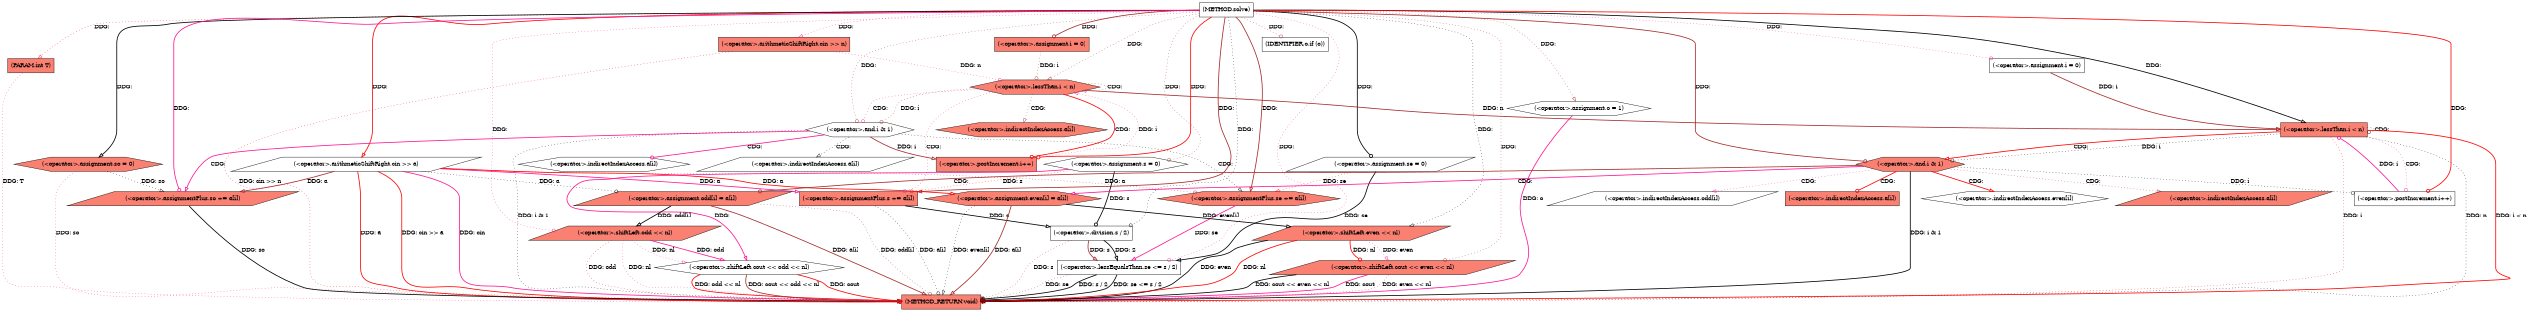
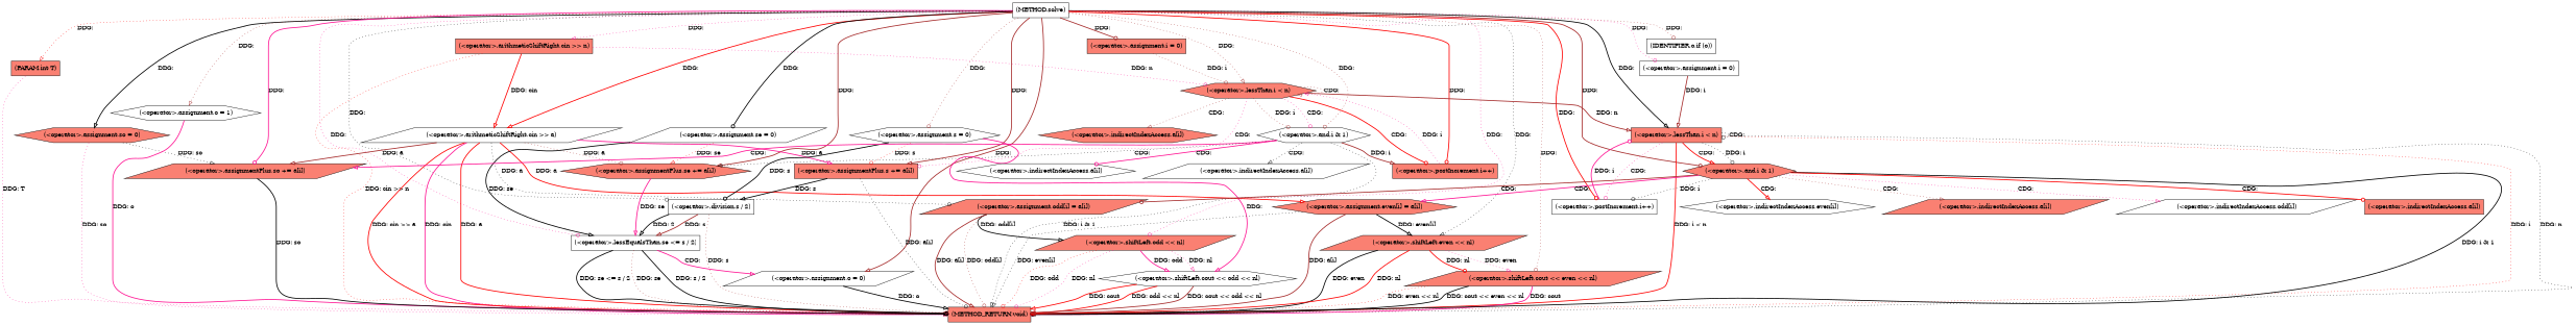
  digraph {
    node [fillcolor=salmon shape=box style=filled]
    edge [arrowhead=onormal color=black style=bold]
    n1 [fillcolor=white label="(METHOD,solve)"]
    n2 [label="(PARAM,int T)"]
    n3 [label="(<operator>.arithmeticShiftRight,cin >> n)"]
    n4 [fillcolor=white label="(<operator>.arithmeticShiftRight,cin >> a)" shape=parallelogram]
    n5 [fillcolor=white label="(<operator>.assignment,se = 0)" shape=parallelogram]
    n6 [label="(<operator>.assignment,so = 0)" shape=hexagon]
    n7 [fillcolor=white label="(<operator>.assignment,s = 0)" shape=hexagon]
    n8 [fillcolor=white label="(<operator>.assignment,o = 1)" shape=hexagon]
    n9 [label="(<operator>.assignment,i = 0)"]
    n10 [label="(<operator>.lessThan,i < n)" shape=hexagon]
    n11 [label="(<operator>.postIncrement,i++)"]
    n12 [fillcolor=white label="(<operator>.lessEqualsThan,se <= s / 2)"]
+   n13 [fillcolor=white label="(<operator>.assignment,o = 0)" shape=parallelogram]
    n14 [fillcolor=white label="(<operator>.assignment,i = 0)"]
    n15 [label="(<operator>.lessThan,i < n)"]
    n16 [fillcolor=white label="(<operator>.postIncrement,i++)"]
    n17 [fillcolor=white label="(IDENTIFIER,o,if (o))"]
    n18 [label="(<operator>.assignmentPlus,s += a[i])"]
    n19 [label="(<operator>.shiftLeft,cout << even << nl)" shape=parallelogram]
    n20 [fillcolor=white label="(<operator>.and,i & 1)" shape=hexagon]
    n21 [label="(<operator>.assignmentPlus,so += a[i])" shape=parallelogram]
    n22 [fillcolor=white label="(<operator>.division,s / 2)"]
    n23 [label="(<operator>.and,i & 1)" shape=hexagon]
    n24 [label="(<operator>.shiftLeft,odd << nl)" shape=parallelogram]
    n25 [label="(<operator>.assignmentPlus,se += a[i])" shape=hexagon]
    n26 [label="(<operator>.shiftLeft,even << nl)" shape=parallelogram]
    n27 [label="(METHOD_RETURN,void)"]
    n28 [label="(<operator>.assignment,even[i] = a[i])" shape=hexagon]
    n29 [label="(<operator>.assignment,odd[i] = a[i])" shape=parallelogram]
    n30 [fillcolor=white label="(<operator>.shiftLeft,cout << odd << nl)" shape=hexagon]
    n31 [label="(<operator>.indirectIndexAccess,a[i])" shape=hexagon]
    n32 [fillcolor=white label="(<operator>.indirectIndexAccess,a[i])" shape=hexagon]
    n33 [fillcolor=white label="(<operator>.indirectIndexAccess,a[i])" shape=parallelogram]
    n34 [fillcolor=white label="(<operator>.indirectIndexAccess,even[i])" shape=hexagon]
    n35 [label="(<operator>.indirectIndexAccess,a[i])" shape=parallelogram]
    n36 [fillcolor=white label="(<operator>.indirectIndexAccess,odd[i])" shape=parallelogram]
    n37 [label="(<operator>.indirectIndexAccess,a[i])"]
    n1 -> n2 [color=red label="DDG: " style=dotted]
    n1 -> n3 [color=deeppink label="DDG: " style=dotted]
    n1 -> n4 [color=red label="DDG: "]
    n1 -> n5 [arrowhead=odot label="DDG: "]
    n1 -> n6 [label="DDG: "]
    n1 -> n7 [arrowhead=odot color=brown label="DDG: " style=dotted]
    n1 -> n8 [color=brown label="DDG: " style=dotted]
    n1 -> n9 [arrowhead=odot color=brown label="DDG: "]
    n1 -> n10 [color=brown label="DDG: " style=dotted]
    n1 -> n11 [arrowhead=odot color=red label="DDG: "]
    n1 -> n12 [arrowhead=odot color=deeppink label="DDG: " style=dotted]
+   n1 -> n13 [color=brown label="DDG: "]
    n1 -> n14 [arrowhead=odot color=deeppink label="DDG: " style=dotted]
    n1 -> n15 [label="DDG: "]
    n1 -> n16 [arrowhead=odot color=red label="DDG: "]
    n1 -> n17 [arrowhead=odot color=brown label="DDG: " style=dotted]
    n1 -> n18 [color=brown label="DDG: "]
    n1 -> n19 [arrowhead=odot color=brown label="DDG: " style=dotted]
    n1 -> n20 [arrowhead=odot color=brown label="DDG: " style=dotted]
    n1 -> n21 [arrowhead=odot color=deeppink label="DDG: "]
    n1 -> n22 [arrowhead=odot label="DDG: " style=dotted]
    n1 -> n23 [arrowhead=odot color=brown label="DDG: "]
    n1 -> n24 [arrowhead=odot color=deeppink label="DDG: " style=dotted]
    n1 -> n25 [color=brown label="DDG: "]
    n1 -> n26 [label="DDG: " style=dotted]
    n2 -> n27 [color=deeppink label="DDG: T" style=dotted]
+   n3 -> n4 [color=red label="DDG: cin"]
    n3 -> n10 [arrowhead=odot color=deeppink label="DDG: n" style=dotted]
    n3 -> n27 [color=red label="DDG: cin >> n" style=dotted]
    n4 -> n18 [color=deeppink label="DDG: a"]
    n4 -> n21 [color=brown label="DDG: a"]
    n4 -> n25 [arrowhead=odot color=brown label="DDG: a" style=dotted]
    n4 -> n27 [color=deeppink label="DDG: cin"]
    n4 -> n27 [arrowhead=odot color=red label="DDG: a"]
    n4 -> n27 [arrowhead=odot color=red label="DDG: cin >> a"]
    n4 -> n28 [color=red label="DDG: a"]
    n4 -> n29 [arrowhead=odot label="DDG: a" style=dotted]
    n5 -> n12 [label="DDG: se"]
    n5 -> n25 [color=red label="DDG: se" style=dotted]
    n6 -> n21 [label="DDG: so" style=dotted]
    n6 -> n27 [color=deeppink label="DDG: so" style=dotted]
    n7 -> n18 [arrowhead=odot color=red label="DDG: s" style=dotted]
    n7 -> n22 [arrowhead=odot label="DDG: s"]
    n7 -> n30 [color=deeppink label="DDG: "]
    n8 -> n27 [arrowhead=odot color=deeppink label="DDG: o"]
    n9 -> n10 [arrowhead=odot color=brown label="DDG: i" style=dotted]
    n10 -> n10 [color=brown label="CDG: " style=dotted]
    n10 -> n11 [arrowhead=odot color=red label="CDG: "]
    n10 -> n15 [color=brown label="DDG: n"]
    n10 -> n18 [arrowhead=odot color=deeppink label="CDG: " style=dotted]
    n10 -> n20 [arrowhead=odot color=brown label="DDG: i" style=dotted]
    n10 -> n20 [arrowhead=odot color=deeppink label="CDG: " style=dotted]
    n10 -> n31 [color=brown label="CDG: " style=dotted]
    n11 -> n10 [color=deeppink label="DDG: i" style=dotted]
+   n12 -> n13 [color=deeppink label="CDG: "]
    n12 -> n27 [color=brown label="DDG: se" style=dotted]
    n12 -> n27 [arrowhead=odot label="DDG: s / 2"]
    n12 -> n27 [arrowhead=odot label="DDG: se <= s / 2"]
+   n13 -> n27 [label="DDG: o"]
    n14 -> n15 [color=brown label="DDG: i"]
    n15 -> n15 [arrowhead=odot label="CDG: " style=dotted]
    n15 -> n16 [arrowhead=odot color=deeppink label="CDG: " style=dotted]
    n15 -> n23 [arrowhead=odot label="DDG: i" style=dotted]
    n15 -> n23 [color=red label="CDG: "]
    n15 -> n27 [arrowhead=odot color=red label="DDG: i" style=dotted]
    n15 -> n27 [arrowhead=odot label="DDG: n" style=dotted]
    n15 -> n27 [color=red label="DDG: i < n"]
    n16 -> n15 [arrowhead=odot color=deeppink label="DDG: i"]
    n18 -> n22 [label="DDG: s"]
    n18 -> n27 [arrowhead=odot label="DDG: a[i]" style=dotted]
    n19 -> n27 [arrowhead=odot color=deeppink label="DDG: cout"]
    n19 -> n27 [arrowhead=odot color=red label="DDG: even << nl" style=dotted]
    n19 -> n27 [arrowhead=odot label="DDG: cout << even << nl"]
    n20 -> n11 [color=brown label="DDG: i"]
    n20 -> n21 [color=deeppink label="CDG: "]
    n20 -> n25 [label="CDG: " style=dotted]
    n20 -> n27 [label="DDG: i & 1" style=dotted]
    n20 -> n32 [arrowhead=odot color=deeppink label="CDG: "]
    n20 -> n33 [label="CDG: " style=dotted]
    n21 -> n27 [label="DDG: so"]
    n22 -> n12 [label="DDG: 2"]
    n22 -> n12 [color=brown label="DDG: s"]
    n22 -> n27 [arrowhead=odot color=brown label="DDG: s" style=dotted]
    n23 -> n16 [arrowhead=odot label="DDG: i" style=dotted]
    n23 -> n27 [arrowhead=odot label="DDG: i & 1"]
    n23 -> n28 [color=deeppink label="CDG: "]
    n23 -> n29 [arrowhead=odot color=brown label="CDG: "]
    n23 -> n34 [color=red label="CDG: "]
    n23 -> n35 [color=brown label="CDG: " style=dotted]
    n23 -> n36 [color=deeppink label="CDG: " style=dotted]
    n23 -> n37 [arrowhead=odot color=red label="CDG: "]
    n24 -> n27 [arrowhead=odot color=red label="DDG: odd" style=dotted]
    n24 -> n27 [arrowhead=odot color=deeppink label="DDG: nl" style=dotted]
    n24 -> n30 [color=deeppink label="DDG: odd"]
    n24 -> n30 [color=deeppink label="DDG: nl" style=dotted]
    n25 -> n12 [color=deeppink label="DDG: se"]
    n26 -> n19 [color=deeppink label="DDG: even" style=dotted]
    n26 -> n19 [arrowhead=odot color=red label="DDG: nl"]
    n26 -> n27 [label="DDG: even"]
    n26 -> n27 [arrowhead=odot color=red label="DDG: nl"]
    n28 -> n26 [label="DDG: even[i]"]
    n28 -> n27 [label="DDG: even[i]" style=dotted]
    n28 -> n27 [color=brown label="DDG: a[i]"]
    n29 -> n24 [label="DDG: odd[i]"]
    n29 -> n27 [arrowhead=odot color=brown label="DDG: odd[i]" style=dotted]
    n29 -> n27 [color=brown label="DDG: a[i]"]
    n30 -> n27 [color=red label="DDG: cout"]
    n30 -> n27 [color=red label="DDG: odd << nl"]
    n30 -> n27 [color=brown label="DDG: cout << odd << nl"]
  }
